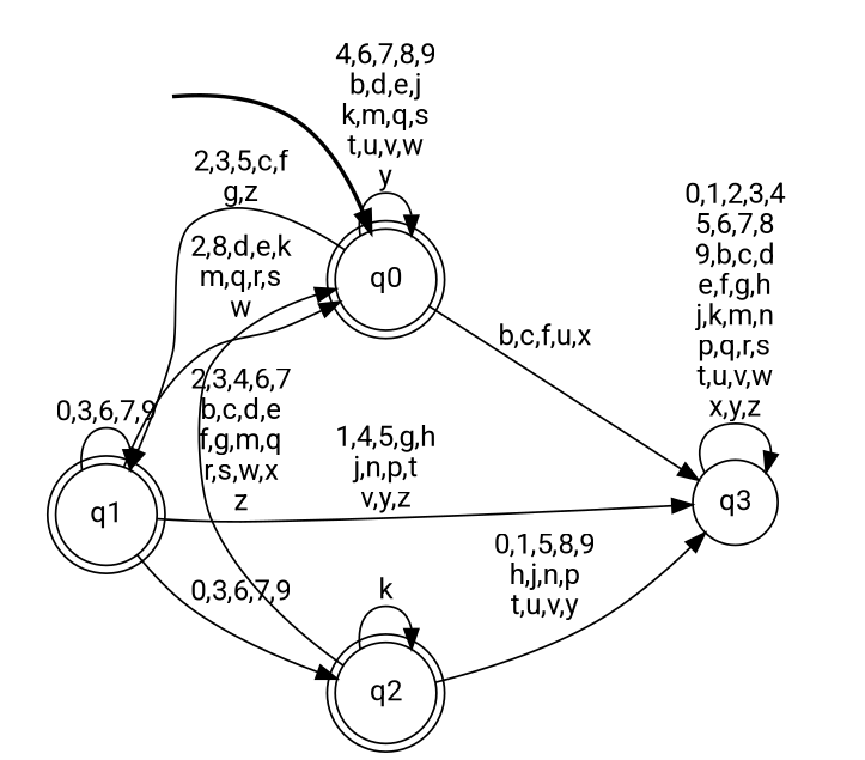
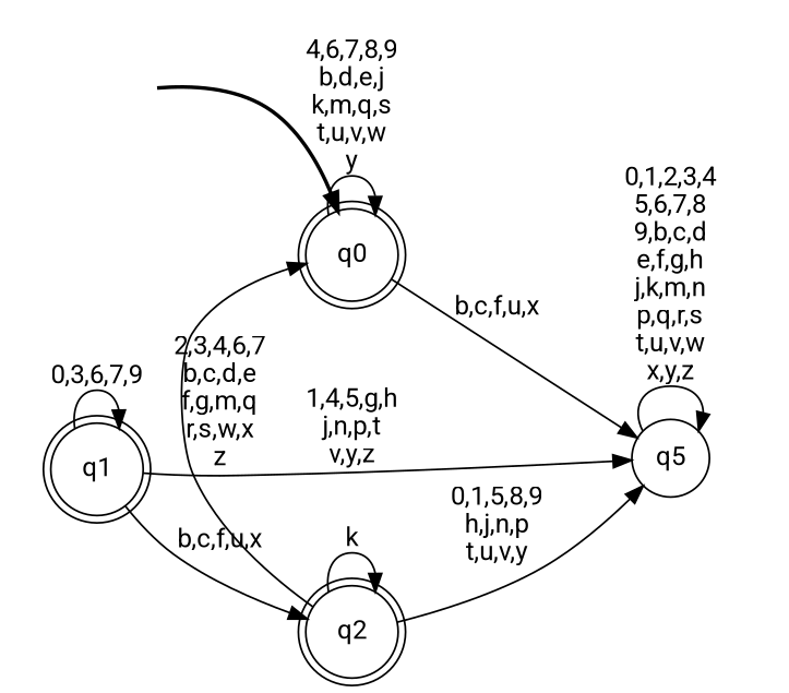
  digraph {
    fontname=Roboto
    rankdir=LR
    node [fontname=Roboto shape=doublecircle style="rounded,filled" color=black fillcolor=white]
    edge [fontname=Roboto]
    __start0 [height=0 shape=none style=invis width=0 color="" fillcolor=""]
    n2 [label=q0]
    n3 [label=q1]
-   n4 [label=q3 shape=circle style=filled]
+   n4 [label=q5 shape=circle style=filled]
    n5 [label=q2]
    subgraph cluster_1 {
      nodesep=0.15
      ranksep=0.15
      style=invis
      __start0
      n2
    }
    __start0 -> n2 [penwidth=2]
    n2 -> n2 [label="4,6,7,8,9\nb,d,e,j\nk,m,q,s\nt,u,v,w\ny"]
-   n2 -> n3 [label="2,3,5,c,f\ng,z"]
    n2 -> n4 [label="b,c,f,u,x"]
-   n3 -> n2 [label="2,8,d,e,k\nm,q,r,s\nw"]
    n3 -> n3 [label="0,3,6,7,9"]
    n3 -> n4 [label="1,4,5,g,h\nj,n,p,t\nv,y,z"]
-   n3 -> n5 [label="0,3,6,7,9"]
+   n3 -> n5 [label="b,c,f,u,x"]
    n4 -> n4 [label="0,1,2,3,4\n5,6,7,8\n9,b,c,d\ne,f,g,h\nj,k,m,n\np,q,r,s\nt,u,v,w\nx,y,z"]
    n5 -> n2 [label="2,3,4,6,7\nb,c,d,e\nf,g,m,q\nr,s,w,x\nz"]
    n5 -> n4 [label="0,1,5,8,9\nh,j,n,p\nt,u,v,y"]
    n5 -> n5 [label=k]
  }
